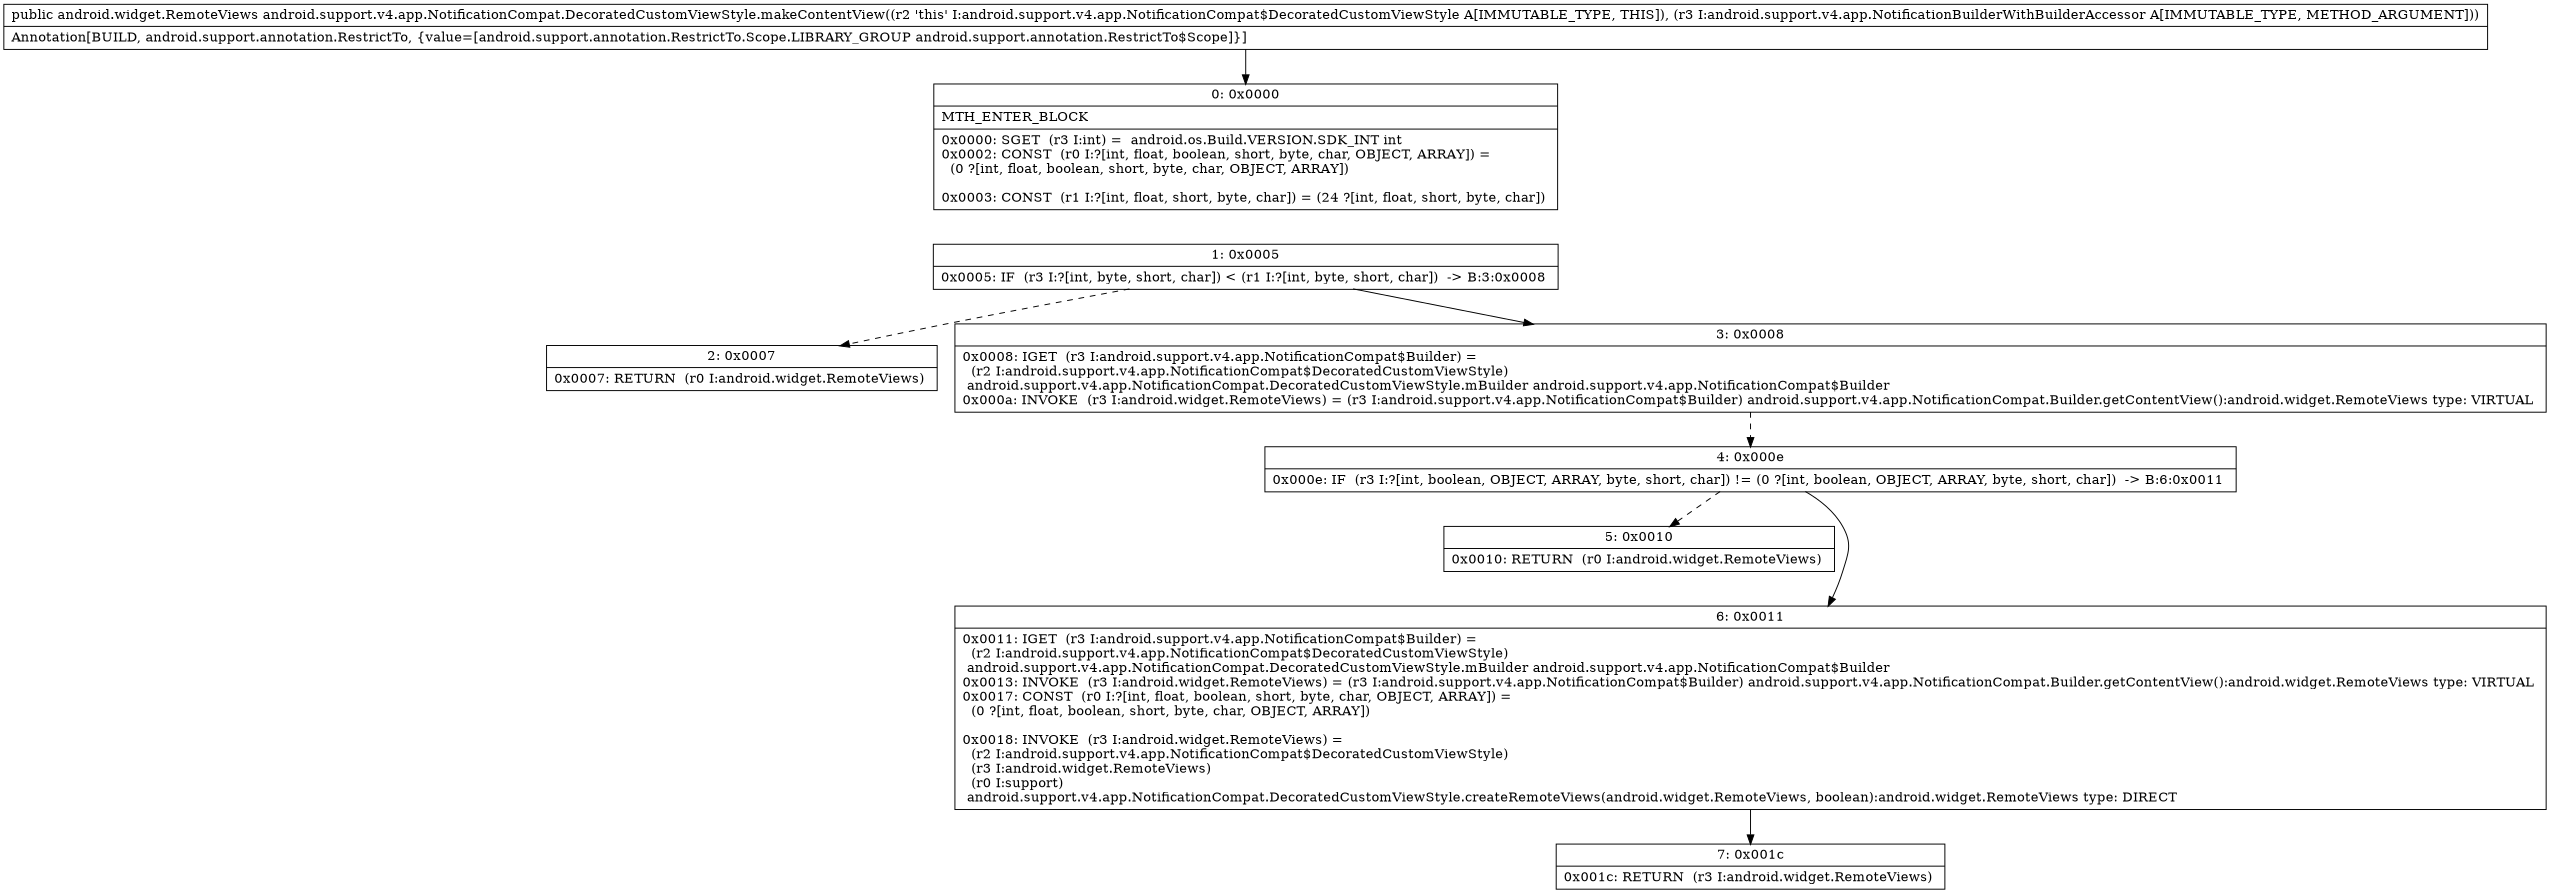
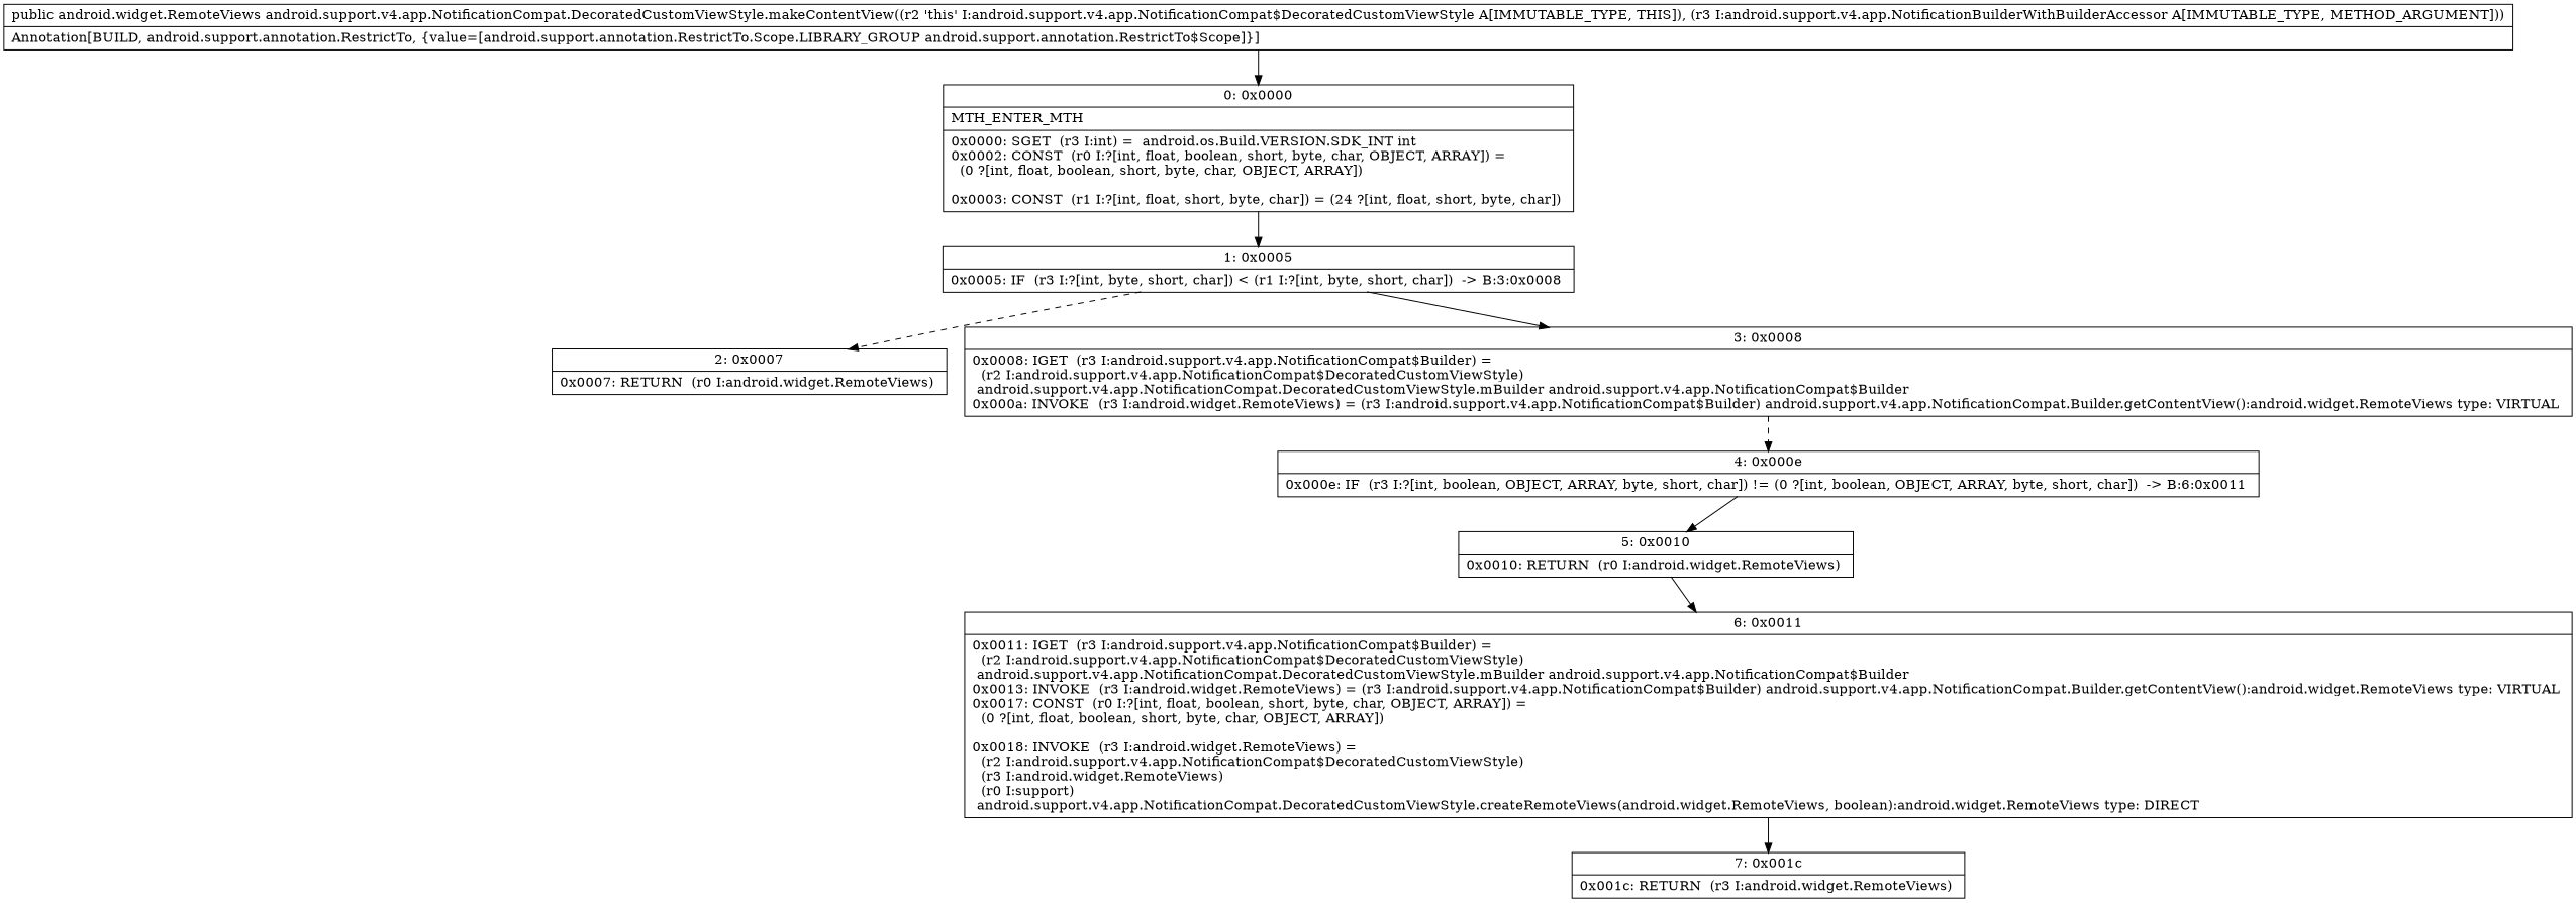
  digraph {
    node [shape=record]
-   n1 [label="{0\:\ 0x0000|MTH_ENTER_BLOCK\l|0x0000: SGET  (r3 I:int) =  android.os.Build.VERSION.SDK_INT int \l0x0002: CONST  (r0 I:?[int, float, boolean, short, byte, char, OBJECT, ARRAY]) = \l  (0 ?[int, float, boolean, short, byte, char, OBJECT, ARRAY])\l \l0x0003: CONST  (r1 I:?[int, float, short, byte, char]) = (24 ?[int, float, short, byte, char]) \l}"]
+   n1 [label="{0\:\ 0x0000|MTH_ENTER_MTH\l|0x0000: SGET  (r3 I:int) =  android.os.Build.VERSION.SDK_INT int \l0x0002: CONST  (r0 I:?[int, float, boolean, short, byte, char, OBJECT, ARRAY]) = \l  (0 ?[int, float, boolean, short, byte, char, OBJECT, ARRAY])\l \l0x0003: CONST  (r1 I:?[int, float, short, byte, char]) = (24 ?[int, float, short, byte, char]) \l}"]
    n2 [label="{1\:\ 0x0005|0x0005: IF  (r3 I:?[int, byte, short, char]) \< (r1 I:?[int, byte, short, char])  \-\> B:3:0x0008 \l}"]
    n3 [label="{2\:\ 0x0007|0x0007: RETURN  (r0 I:android.widget.RemoteViews) \l}"]
    n4 [label="{3\:\ 0x0008|0x0008: IGET  (r3 I:android.support.v4.app.NotificationCompat$Builder) = \l  (r2 I:android.support.v4.app.NotificationCompat$DecoratedCustomViewStyle)\l android.support.v4.app.NotificationCompat.DecoratedCustomViewStyle.mBuilder android.support.v4.app.NotificationCompat$Builder \l0x000a: INVOKE  (r3 I:android.widget.RemoteViews) = (r3 I:android.support.v4.app.NotificationCompat$Builder) android.support.v4.app.NotificationCompat.Builder.getContentView():android.widget.RemoteViews type: VIRTUAL \l}"]
    n5 [label="{4\:\ 0x000e|0x000e: IF  (r3 I:?[int, boolean, OBJECT, ARRAY, byte, short, char]) != (0 ?[int, boolean, OBJECT, ARRAY, byte, short, char])  \-\> B:6:0x0011 \l}"]
    n6 [label="{5\:\ 0x0010|0x0010: RETURN  (r0 I:android.widget.RemoteViews) \l}"]
    n7 [label="{6\:\ 0x0011|0x0011: IGET  (r3 I:android.support.v4.app.NotificationCompat$Builder) = \l  (r2 I:android.support.v4.app.NotificationCompat$DecoratedCustomViewStyle)\l android.support.v4.app.NotificationCompat.DecoratedCustomViewStyle.mBuilder android.support.v4.app.NotificationCompat$Builder \l0x0013: INVOKE  (r3 I:android.widget.RemoteViews) = (r3 I:android.support.v4.app.NotificationCompat$Builder) android.support.v4.app.NotificationCompat.Builder.getContentView():android.widget.RemoteViews type: VIRTUAL \l0x0017: CONST  (r0 I:?[int, float, boolean, short, byte, char, OBJECT, ARRAY]) = \l  (0 ?[int, float, boolean, short, byte, char, OBJECT, ARRAY])\l \l0x0018: INVOKE  (r3 I:android.widget.RemoteViews) = \l  (r2 I:android.support.v4.app.NotificationCompat$DecoratedCustomViewStyle)\l  (r3 I:android.widget.RemoteViews)\l  (r0 I:support)\l android.support.v4.app.NotificationCompat.DecoratedCustomViewStyle.createRemoteViews(android.widget.RemoteViews, boolean):android.widget.RemoteViews type: DIRECT \l}"]
    n8 [label="{7\:\ 0x001c|0x001c: RETURN  (r3 I:android.widget.RemoteViews) \l}"]
    n9 [label="{public android.widget.RemoteViews android.support.v4.app.NotificationCompat.DecoratedCustomViewStyle.makeContentView((r2 'this' I:android.support.v4.app.NotificationCompat$DecoratedCustomViewStyle A[IMMUTABLE_TYPE, THIS]), (r3 I:android.support.v4.app.NotificationBuilderWithBuilderAccessor A[IMMUTABLE_TYPE, METHOD_ARGUMENT]))  | Annotation[BUILD, android.support.annotation.RestrictTo, \{value=[android.support.annotation.RestrictTo.Scope.LIBRARY_GROUP android.support.annotation.RestrictTo$Scope]\}]\l}"]
+   n1 -> n2
    n2 -> n3 [style=dashed]
    n2 -> n4
    n4 -> n5 [style=dashed]
-   n5 -> n6 [style=dashed]
-   n5 -> n7
+   n5 -> n6 [style=solid]
+   n6 -> n7
    n7 -> n8
    n9 -> n1
  }
